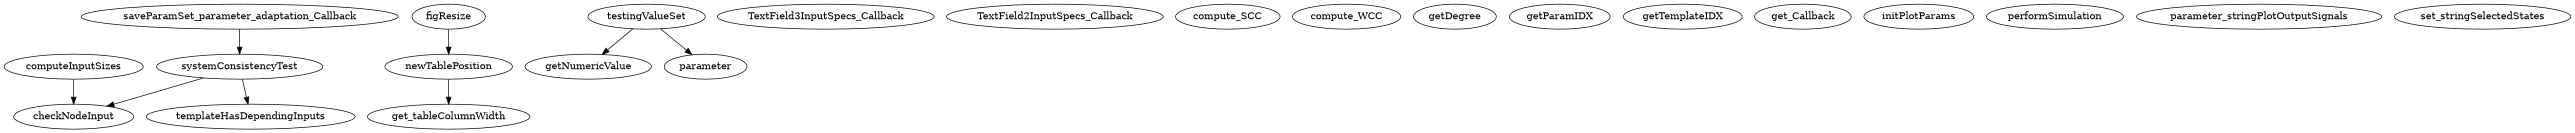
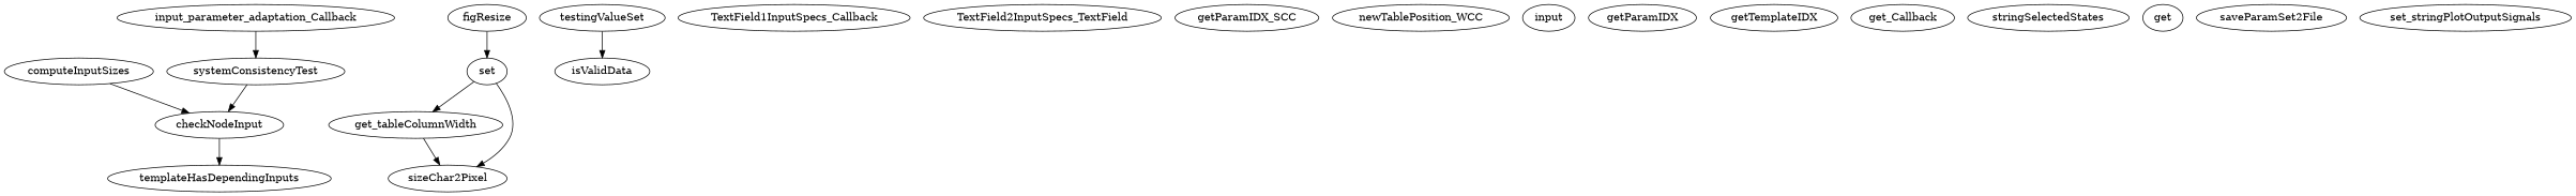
  digraph {
    checkNodeInput
    templateHasDependingInputs
    computeInputSizes
    get_tableColumnWidth
-   input_parameter_adaptation_Callback [label=saveParamSet_parameter_adaptation_Callback]
+   sizeChar2Pixel
+   input_parameter_adaptation_Callback
    systemConsistencyTest
-   newTablePosition
+   newTablePosition [label=set]
    figResize
    testingValueSet
-   getNumericValue
-   isValidData [label=parameter]
-   TextField1InputSpecs_Callback [label=TextField3InputSpecs_Callback]
-   TextField2InputSpecs_Callback
-   compute_SCC
-   compute_WCC
-   getDegree
+   isValidData
+   TextField1InputSpecs_Callback
+   TextField2InputSpecs_Callback [label=TextField2InputSpecs_TextField]
+   compute_SCC [label=getParamIDX_SCC]
+   compute_WCC [label=newTablePosition_WCC]
+   getDegree [label=input]
    getParamIDX
    getTemplateIDX
    n20 [label=get_Callback]
-   initPlotParams
-   performSimulation
-   set_stringPlotOutputSignals [label=parameter_stringPlotOutputSignals]
-   set_stringSelectedStates
-   systemConsistencyTest -> templateHasDependingInputs
+   initPlotParams [label=stringSelectedStates]
+   performSimulation [label=get]
+   saveParamSet2File
+   set_stringPlotOutputSignals
+   checkNodeInput -> templateHasDependingInputs
    computeInputSizes -> checkNodeInput
+   get_tableColumnWidth -> sizeChar2Pixel
    input_parameter_adaptation_Callback -> systemConsistencyTest
    systemConsistencyTest -> checkNodeInput
    newTablePosition -> get_tableColumnWidth
+   newTablePosition -> sizeChar2Pixel
    figResize -> newTablePosition
-   testingValueSet -> getNumericValue
    testingValueSet -> isValidData
  }
